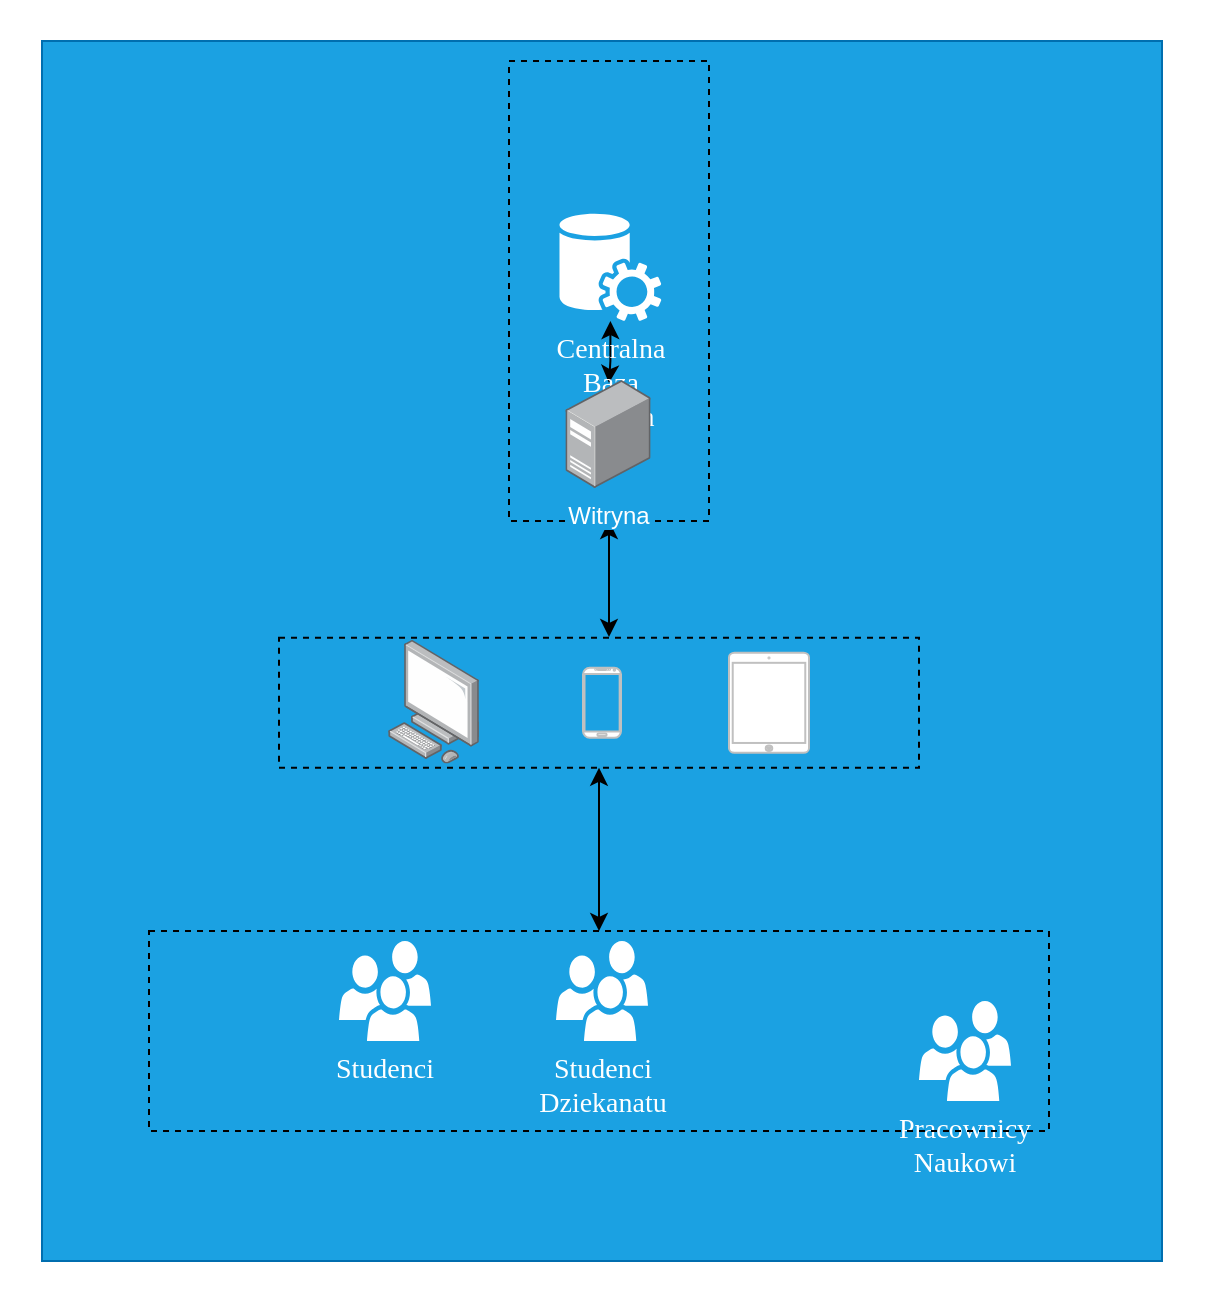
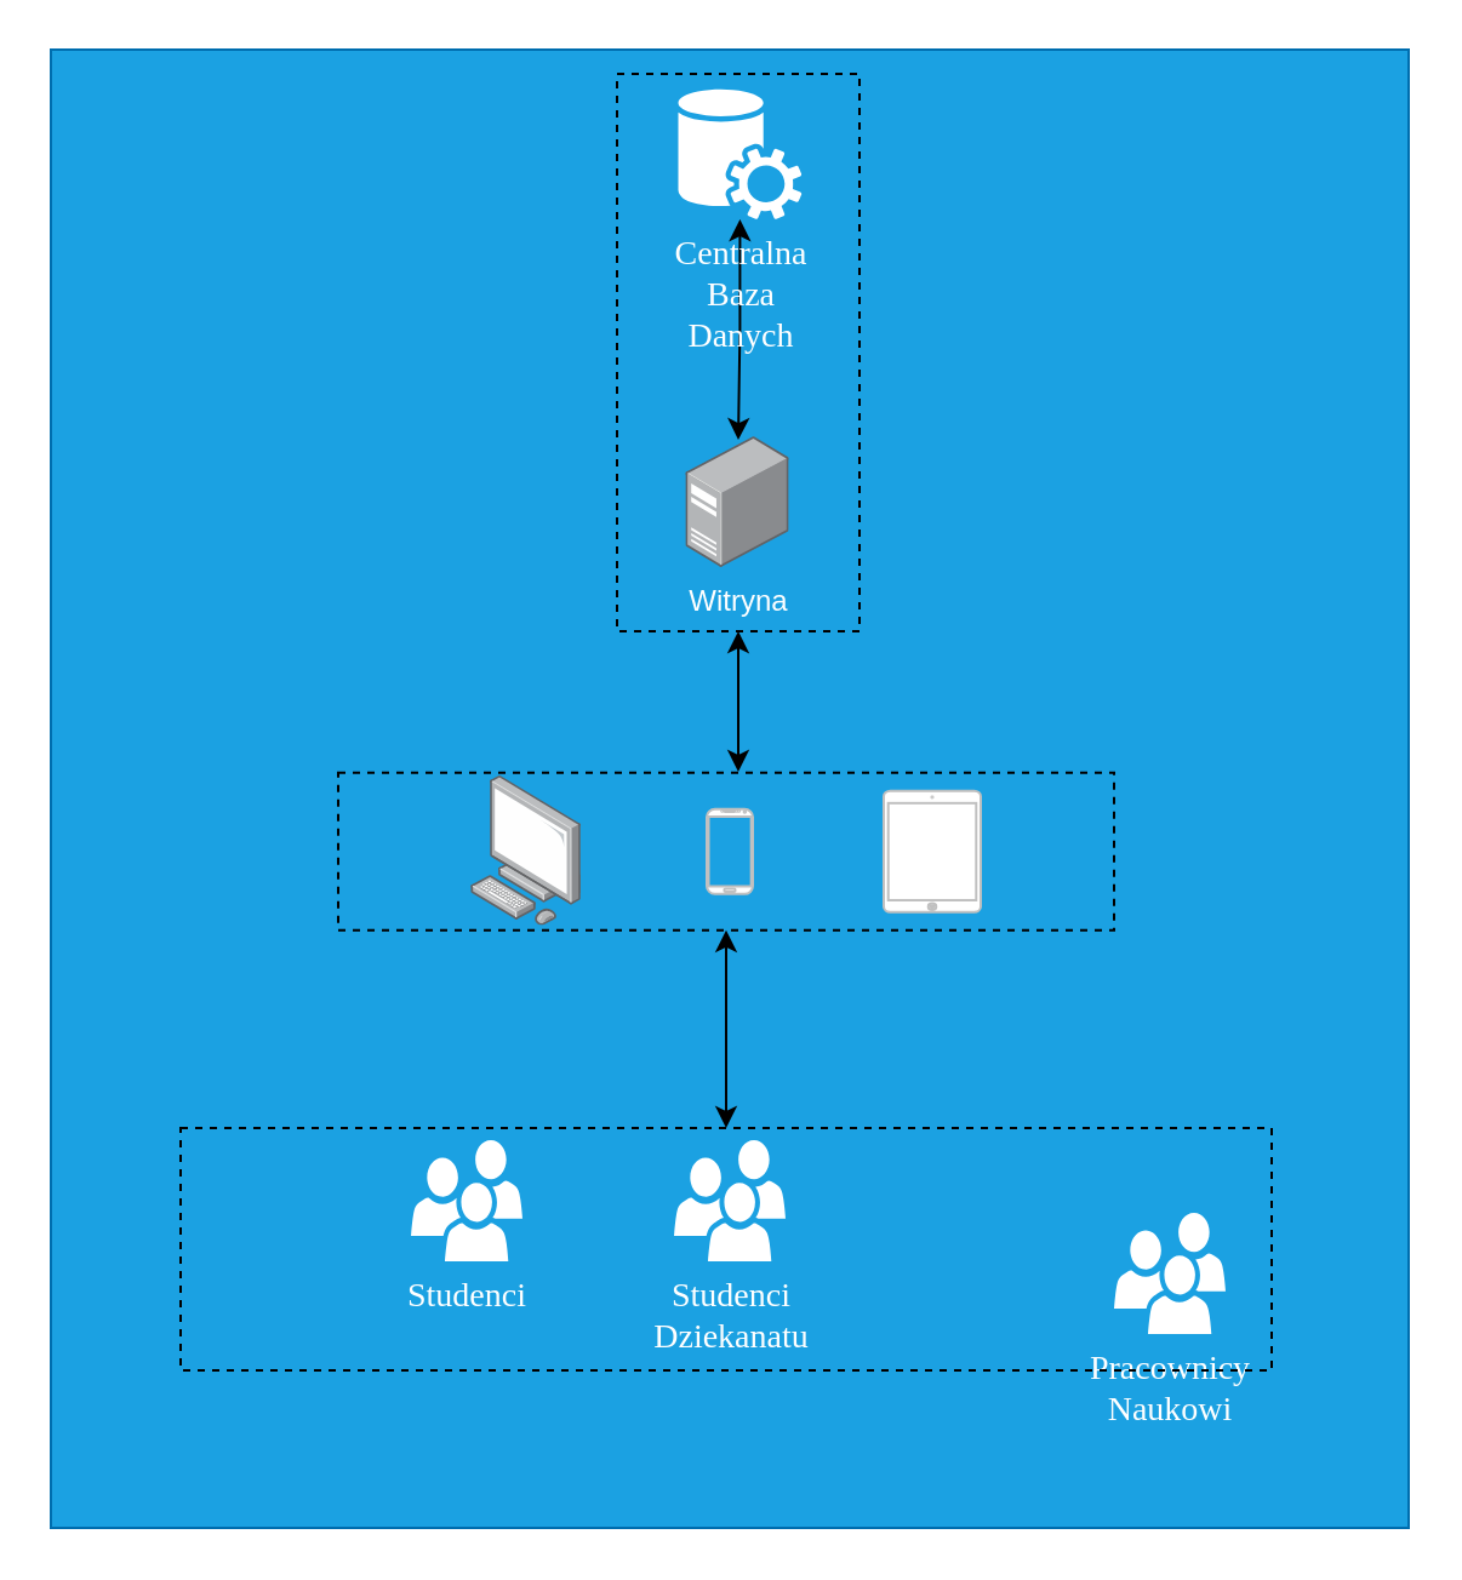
  <mxCell id="0" />
  <mxCell id="1" parent="0" />
  <mxCell id="2" value="" style="rounded=0;whiteSpace=wrap;html=1;fillColor=#1ba1e2;strokeColor=#006EAF;fontColor=#ffffff;" vertex="1" parent="1"><mxGeometry x="20.5" y="20" width="560" height="610" as="geometry" /></mxCell>
  <mxCell id="3" value="Studenci" style="shadow=0;dashed=0;html=1;strokeColor=none;fillColor=#ffffff;labelPosition=center;verticalLabelPosition=bottom;verticalAlign=top;shape=mxgraph.office.users.users;rounded=0;comic=0;fontFamily=Verdana;fontSize=14;fontColor=#FFFFFF;" parent="1" vertex="1"><mxGeometry x="169" y="470" width="46" height="50" as="geometry" /></mxCell>
  <mxCell id="4" style="edgeStyle=orthogonalEdgeStyle;rounded=0;orthogonalLoop=1;jettySize=auto;html=1;entryX=0.5;entryY=0.019;entryDx=0;entryDy=0;entryPerimeter=0;startArrow=classic;startFill=1;" edge="1" parent="1" source="5" target="15"><mxGeometry relative="1" as="geometry" /></mxCell>
- <mxCell id="5" value="Centralna&lt;br&gt;Baza&lt;br&gt;Danych" style="shadow=0;dashed=0;html=1;strokeColor=none;fillColor=#ffffff;labelPosition=center;verticalLabelPosition=bottom;verticalAlign=top;shape=mxgraph.office.services.central_management_service;rounded=0;comic=0;fontFamily=Verdana;fontSize=14;fontColor=#FFFFFF;" parent="1" vertex="1"><mxGeometry x="279.2" y="106" width="51" height="54" as="geometry" /></mxCell>
+ <mxCell id="5" value="Centralna&lt;br&gt;Baza&lt;br&gt;Danych" style="shadow=0;dashed=0;html=1;strokeColor=none;fillColor=#ffffff;labelPosition=center;verticalLabelPosition=bottom;verticalAlign=top;shape=mxgraph.office.services.central_management_service;rounded=0;comic=0;fontFamily=Verdana;fontSize=14;fontColor=#FFFFFF;" parent="1" vertex="1"><mxGeometry x="279.2" y="36" width="51" height="54" as="geometry" /></mxCell>
  <mxCell id="6" value="" style="points=[];aspect=fixed;html=1;align=center;shadow=0;dashed=0;image;image=img/lib/allied_telesis/computer_and_terminals/Personal_Computer.svg;" vertex="1" parent="1"><mxGeometry x="194" y="320" width="45.6" height="61.8" as="geometry" /></mxCell>
  <mxCell id="7" value="" style="verticalLabelPosition=bottom;verticalAlign=top;html=1;shadow=0;dashed=0;strokeWidth=1;shape=mxgraph.android.phone2;strokeColor=#c0c0c0;" vertex="1" parent="1"><mxGeometry x="291" y="333.4" width="19" height="35" as="geometry" /></mxCell>
  <mxCell id="8" value="Pracownicy&lt;br&gt;Naukowi" style="shadow=0;dashed=0;html=1;strokeColor=none;fillColor=#ffffff;labelPosition=center;verticalLabelPosition=bottom;verticalAlign=top;shape=mxgraph.office.users.users;rounded=0;comic=0;fontFamily=Verdana;fontSize=14;fontColor=#FFFFFF;" vertex="1" parent="1"><mxGeometry x="459" y="500" width="46" height="50" as="geometry" /></mxCell>
  <mxCell id="9" value="" style="html=1;verticalLabelPosition=bottom;labelBackgroundColor=#ffffff;verticalAlign=top;shadow=0;dashed=0;strokeWidth=1;shape=mxgraph.ios7.misc.ipad7inch;strokeColor=#c0c0c0;" vertex="1" parent="1"><mxGeometry x="364" y="325.9" width="40" height="50" as="geometry" /></mxCell>
  <mxCell id="10" style="edgeStyle=orthogonalEdgeStyle;rounded=0;orthogonalLoop=1;jettySize=auto;html=1;entryX=0.5;entryY=0;entryDx=0;entryDy=0;startArrow=classic;startFill=1;" edge="1" parent="1" source="11" target="12"><mxGeometry relative="1" as="geometry" /></mxCell>
  <mxCell id="11" value="" style="rounded=0;whiteSpace=wrap;html=1;glass=0;fillColor=none;dashed=1;" vertex="1" parent="1"><mxGeometry x="139" y="318.4" width="320" height="65" as="geometry" /></mxCell>
  <mxCell id="12" value="" style="rounded=0;whiteSpace=wrap;html=1;glass=0;fillColor=none;dashed=1;" vertex="1" parent="1"><mxGeometry x="74" y="465" width="450" height="100" as="geometry" /></mxCell>
  <mxCell id="13" style="edgeStyle=orthogonalEdgeStyle;rounded=0;orthogonalLoop=1;jettySize=auto;html=1;startArrow=classic;startFill=1;" edge="1" parent="1" source="14"><mxGeometry relative="1" as="geometry"><mxPoint x="304" y="318" as="targetPoint" /></mxGeometry></mxCell>
  <mxCell id="14" value="" style="rounded=0;whiteSpace=wrap;html=1;glass=0;fillColor=none;dashed=1;" vertex="1" parent="1"><mxGeometry x="254" y="30" width="100" height="230" as="geometry" /></mxCell>
- <mxCell id="15" value="&lt;font color=&quot;#ffffff&quot; style=&quot;background-color: rgb(27 , 161 , 226)&quot;&gt;Witryna&lt;/font&gt;" style="points=[];aspect=fixed;html=1;align=center;shadow=0;dashed=0;image;image=img/lib/allied_telesis/computer_and_terminals/Server_Desktop.svg;glass=0;fillColor=none;" vertex="1" parent="1"><mxGeometry x="282.7" y="190" width="42.6" height="54" as="geometry" /></mxCell>
+ <mxCell id="15" value="&lt;font color=&quot;#ffffff&quot; style=&quot;background-color: rgb(27 , 161 , 226)&quot;&gt;Witryna&lt;/font&gt;" style="points=[];aspect=fixed;html=1;align=center;shadow=0;dashed=0;image;image=img/lib/allied_telesis/computer_and_terminals/Server_Desktop.svg;glass=0;fillColor=none;" vertex="1" parent="1"><mxGeometry x="282.7" y="180" width="42.6" height="54" as="geometry" /></mxCell>
  <mxCell id="16" value="Studenci&lt;br&gt;Dziekanatu" style="shadow=0;dashed=0;html=1;strokeColor=none;fillColor=#ffffff;labelPosition=center;verticalLabelPosition=bottom;verticalAlign=top;shape=mxgraph.office.users.users;rounded=0;comic=0;fontFamily=Verdana;fontSize=14;fontColor=#FFFFFF;" vertex="1" parent="1"><mxGeometry x="277.5" y="470" width="46" height="50" as="geometry" /></mxCell>
